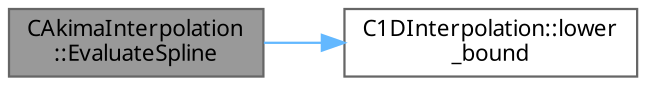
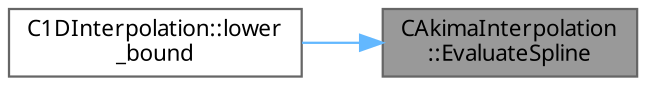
  digraph {
    rankdir=LR
    fontname="Noto Sans"
    node [fontname="Noto Sans" fontsize=10 shape=box style=filled]
    n1 [color=gray40 fillcolor=grey60 fontcolor=black height=0.2 label="CAkimaInterpolation\l::EvaluateSpline" width=0.4]
    n2 [color=grey40 fillcolor=white height=0.2 label="C1DInterpolation::lower\l_bound" width=0.4]
-   n1 -> n2 [color=steelblue1 fontname="Noto Sans" fontsize=10 labelfontname=Helvetica labelfontsize=10 style=solid]
+   n2 -> n1 [color=steelblue1 fontname="Noto Sans" fontsize=10 labelfontname=Helvetica labelfontsize=10 style=solid]
  }
